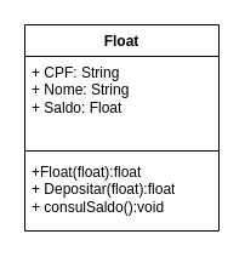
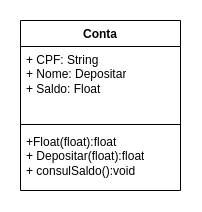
  <mxCell id="0" />
  <mxCell id="1" parent="0" />
- <mxCell id="2" value="Float" style="swimlane;fontStyle=1;align=center;verticalAlign=top;childLayout=stackLayout;horizontal=1;startSize=26;horizontalStack=0;resizeParent=1;resizeParentMax=0;resizeLast=0;collapsible=1;marginBottom=0;whiteSpace=wrap;html=1;" vertex="1" parent="1"><mxGeometry x="20" y="20" width="160" height="170" as="geometry" /></mxCell>
- <mxCell id="3" value="+ CPF: String&lt;div&gt;+ Nome: String&lt;/div&gt;&lt;div&gt;+ Saldo: Float&lt;/div&gt;" style="text;strokeColor=none;fillColor=none;align=left;verticalAlign=top;spacingLeft=4;spacingRight=4;overflow=hidden;rotatable=0;points=[[0,0.5],[1,0.5]];portConstraint=eastwest;whiteSpace=wrap;html=1;" vertex="1" parent="2"><mxGeometry y="26" width="160" height="74" as="geometry" /></mxCell>
+ <mxCell id="2" value="Conta" style="swimlane;fontStyle=1;align=center;verticalAlign=top;childLayout=stackLayout;horizontal=1;startSize=26;horizontalStack=0;resizeParent=1;resizeParentMax=0;resizeLast=0;collapsible=1;marginBottom=0;whiteSpace=wrap;html=1;" vertex="1" parent="1"><mxGeometry x="20" y="20" width="160" height="170" as="geometry" /></mxCell>
+ <mxCell id="3" value="+ CPF: String&lt;div&gt;+ Nome: Depositar&lt;/div&gt;&lt;div&gt;+ Saldo: Float&lt;/div&gt;" style="text;strokeColor=none;fillColor=none;align=left;verticalAlign=top;spacingLeft=4;spacingRight=4;overflow=hidden;rotatable=0;points=[[0,0.5],[1,0.5]];portConstraint=eastwest;whiteSpace=wrap;html=1;" vertex="1" parent="2"><mxGeometry y="26" width="160" height="74" as="geometry" /></mxCell>
  <mxCell id="4" value="" style="line;strokeWidth=1;fillColor=none;align=left;verticalAlign=middle;spacingTop=-1;spacingLeft=3;spacingRight=3;rotatable=0;labelPosition=right;points=[];portConstraint=eastwest;strokeColor=inherit;" vertex="1" parent="2"><mxGeometry y="100" width="160" height="8" as="geometry" /></mxCell>
  <mxCell id="5" value="+Float(float):float&lt;div&gt;+ Depositar(float):float&lt;/div&gt;&lt;div&gt;+ consulSaldo():void&lt;/div&gt;" style="text;strokeColor=none;fillColor=none;align=left;verticalAlign=top;spacingLeft=4;spacingRight=4;overflow=hidden;rotatable=0;points=[[0,0.5],[1,0.5]];portConstraint=eastwest;whiteSpace=wrap;html=1;" vertex="1" parent="2"><mxGeometry y="108" width="160" height="62" as="geometry" /></mxCell>
